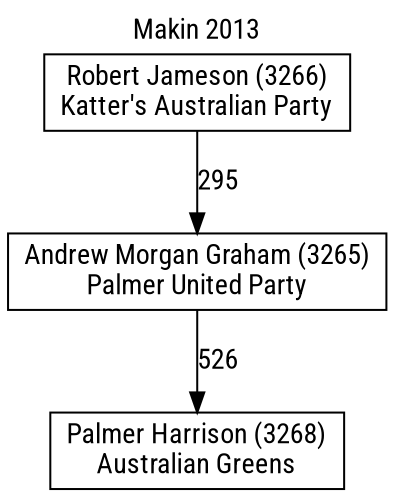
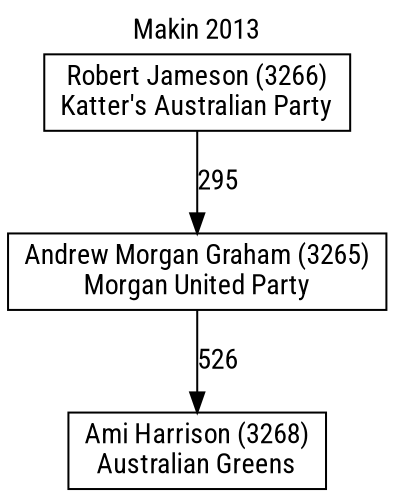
  digraph {
    fontname="Roboto Condensed"
    label="Makin 2013"
    labelloc=t
    mclimit=10
    node [fontname="Roboto Condensed" shape=box]
    edge [fontname="Roboto Condensed"]
-   n1 [label="Palmer Harrison (3268)\nAustralian Greens"]
-   n2 [label="Andrew Morgan Graham (3265)\nPalmer United Party"]
+   n1 [label="Ami Harrison (3268)\nAustralian Greens"]
+   n2 [label="Andrew Morgan Graham (3265)\nMorgan United Party"]
    n3 [label="Robert Jameson (3266)\nKatter's Australian Party"]
    n2 -> n1 [label=526]
    n3 -> n2 [label=295]
  }
